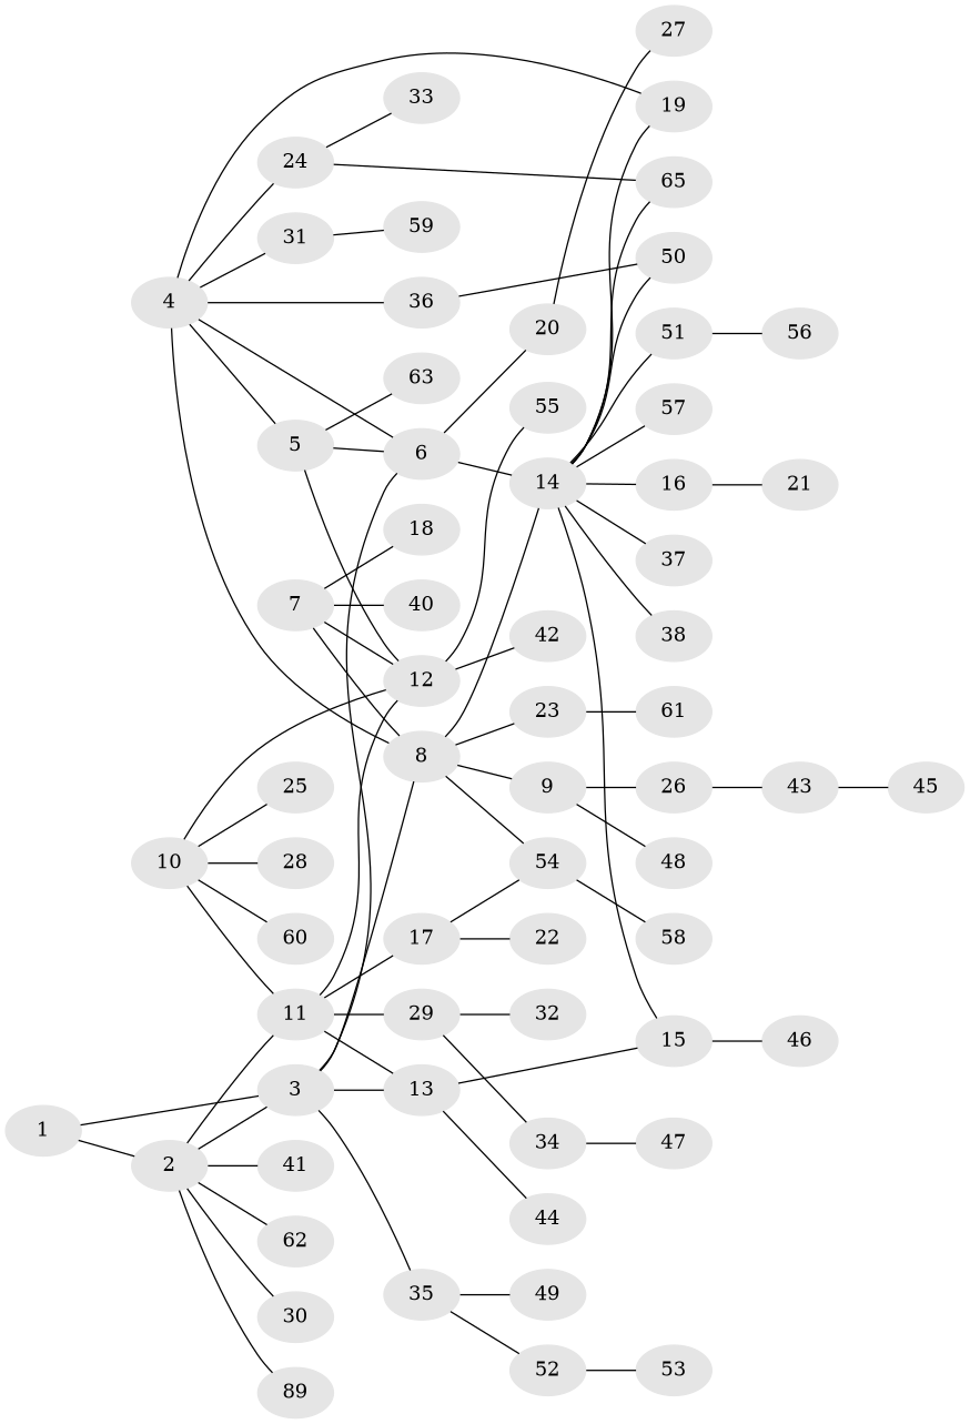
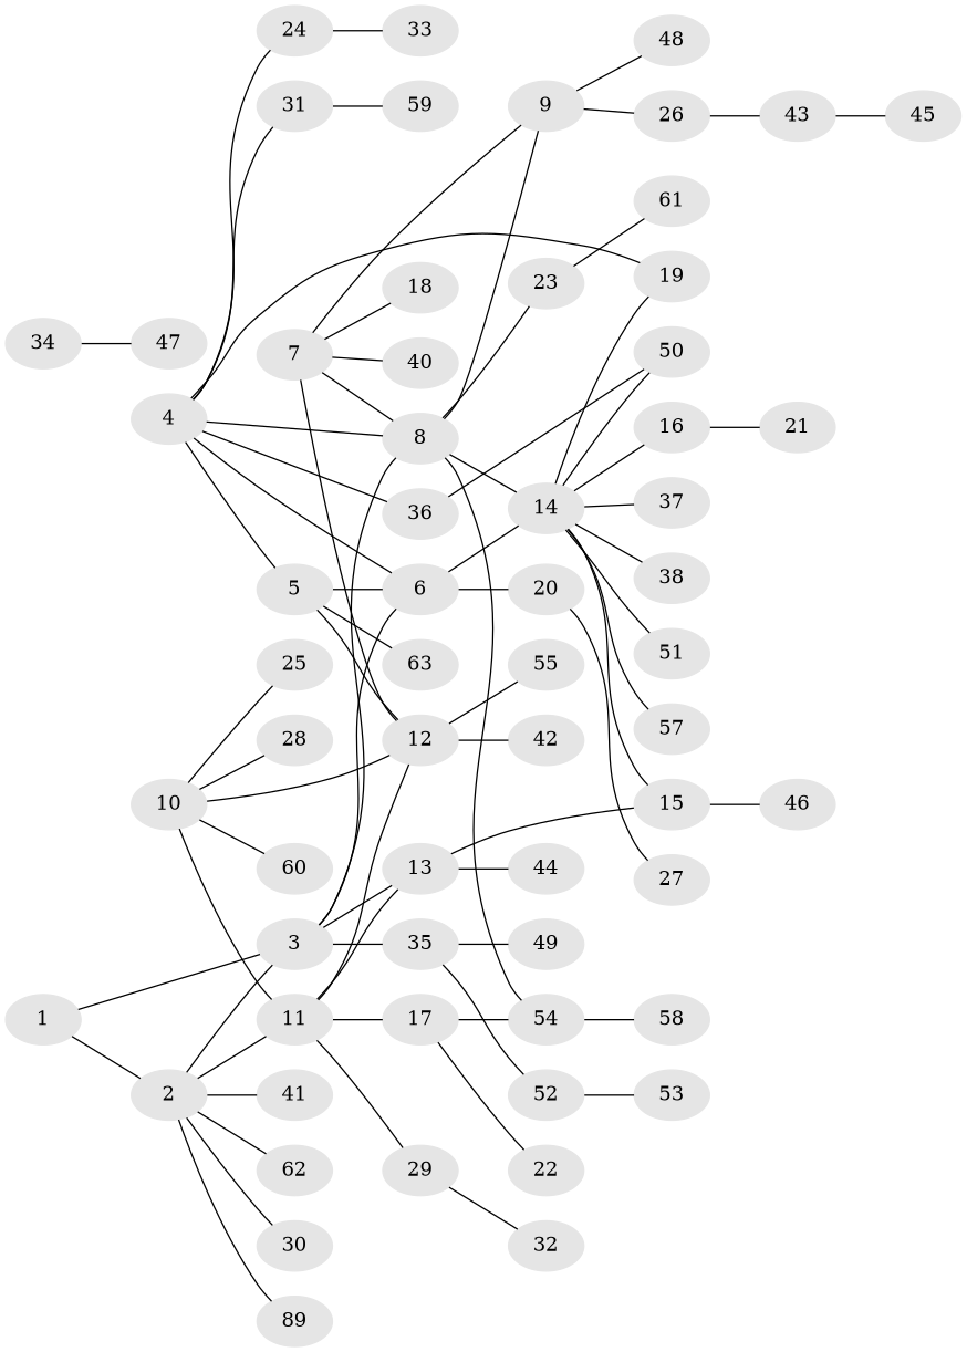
  graph {
    rankdir=LR
    node [color=gray90 style=filled]
    1
    2
    3
    11
    30
    n6 [label=89]
    41
    62
    6
    8
    13
    35
    12
    17
    29
    14
    20
    9
    23
    54
    15
    44
    49
    52
    4
    5
    19
    24
    31
    36
    63
-   65
    33
    59
    50
    42
    55
    16
    37
    38
    51
    57
    27
    7
    18
    40
    26
    48
    61
    58
    43
    10
    25
    28
    60
    22
    32
    34
    46
    21
-   56
    45
    47
    53
    1 -- 2
    1 -- 3
    2 -- 3
    2 -- 11
    2 -- 30
    2 -- n6
    2 -- 41
    2 -- 62
    3 -- 6
    3 -- 8
    3 -- 13
    3 -- 35
    11 -- 13
    11 -- 12
    11 -- 17
    11 -- 29
    6 -- 14
    6 -- 20
    8 -- 14
    8 -- 9
    8 -- 23
    8 -- 54
    13 -- 15
    13 -- 44
    35 -- 49
    35 -- 52
    12 -- 42
    12 -- 55
    17 -- 54
    17 -- 22
    29 -- 32
-   29 -- 34
    14 -- 15
    14 -- 19
-   14 -- 65
    14 -- 50
    14 -- 16
    14 -- 37
    14 -- 38
    14 -- 51
    14 -- 57
    20 -- 27
    9 -- 26
    9 -- 48
    23 -- 61
    54 -- 58
    15 -- 46
    52 -- 53
    4 -- 6
    4 -- 8
    4 -- 5
    4 -- 19
    4 -- 24
    4 -- 31
    4 -- 36
    5 -- 6
    5 -- 12
    5 -- 63
-   24 -- 65
    24 -- 33
    31 -- 59
    36 -- 50
    16 -- 21
-   51 -- 56
    7 -- 8
    7 -- 12
+   7 -- 9
    7 -- 18
    7 -- 40
    26 -- 43
    43 -- 45
    10 -- 11
    10 -- 12
    10 -- 25
    10 -- 28
    10 -- 60
    34 -- 47
  }
